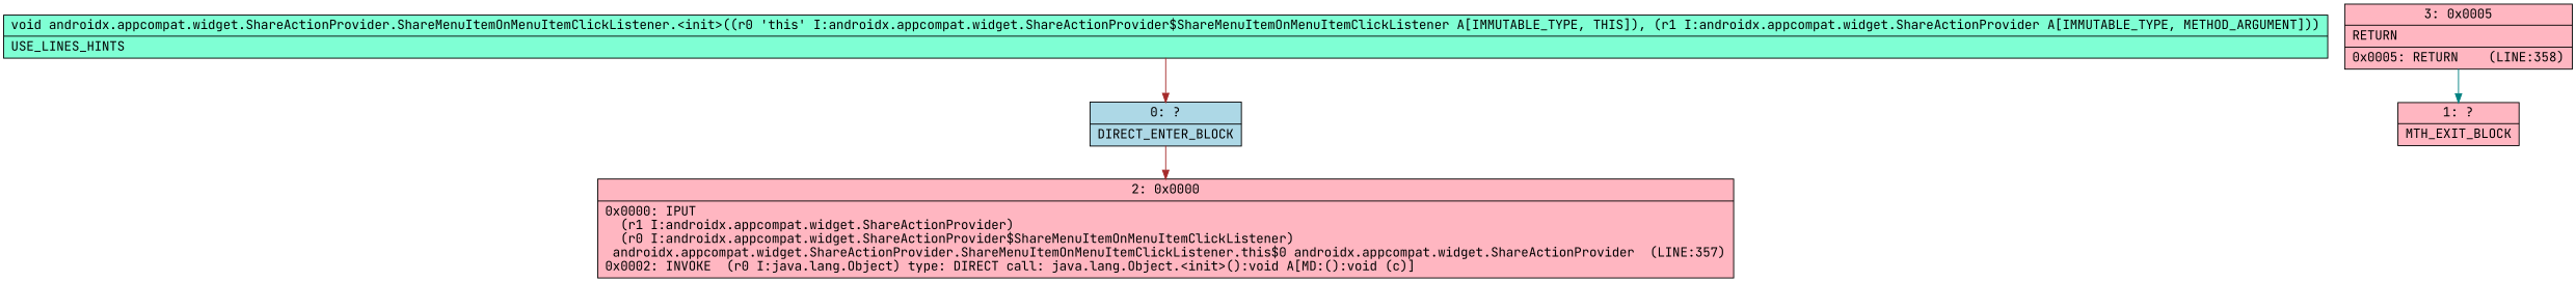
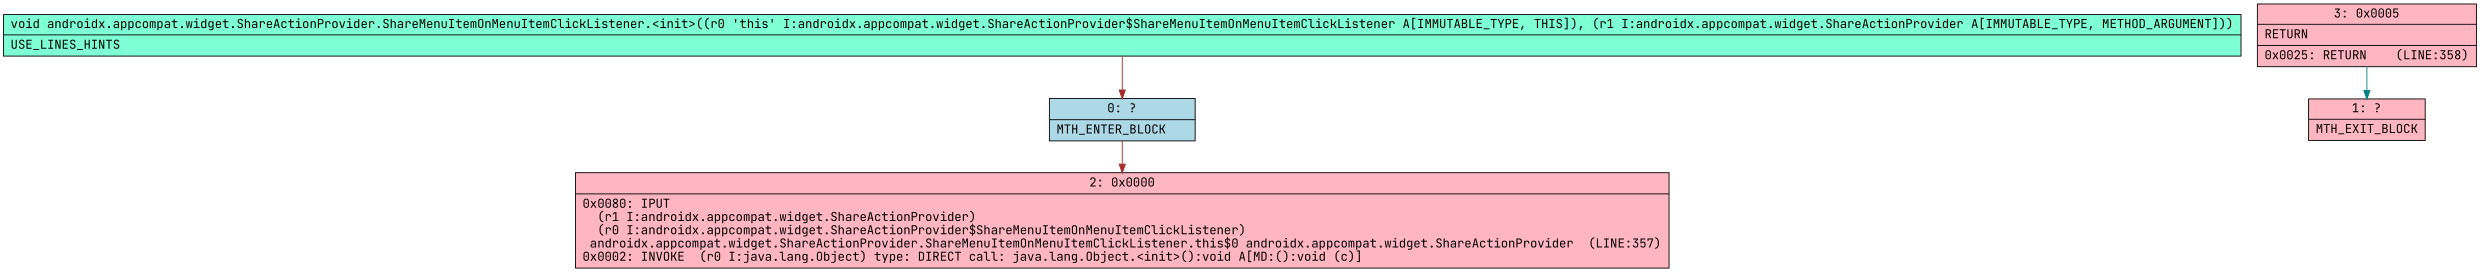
  digraph {
    fontname="JetBrains Mono"
    node [fillcolor=lightpink fontname="JetBrains Mono" shape=record style=filled]
    edge [color=brown fontname="JetBrains Mono"]
-   n1 [fillcolor=lightblue label="{0\:\ ?|DIRECT_ENTER_BLOCK\l}"]
-   n2 [label="{2\:\ 0x0000|0x0000: IPUT  \l  (r1 I:androidx.appcompat.widget.ShareActionProvider)\l  (r0 I:androidx.appcompat.widget.ShareActionProvider$ShareMenuItemOnMenuItemClickListener)\l androidx.appcompat.widget.ShareActionProvider.ShareMenuItemOnMenuItemClickListener.this$0 androidx.appcompat.widget.ShareActionProvider  (LINE:357)\l0x0002: INVOKE  (r0 I:java.lang.Object) type: DIRECT call: java.lang.Object.\<init\>():void A[MD:():void (c)]\l}"]
-   n3 [label="{3\:\ 0x0005|RETURN\l|0x0005: RETURN    (LINE:358)\l}"]
+   n1 [fillcolor=lightblue label="{0\:\ ?|MTH_ENTER_BLOCK\l}"]
+   n2 [label="{2\:\ 0x0000|0x0080: IPUT  \l  (r1 I:androidx.appcompat.widget.ShareActionProvider)\l  (r0 I:androidx.appcompat.widget.ShareActionProvider$ShareMenuItemOnMenuItemClickListener)\l androidx.appcompat.widget.ShareActionProvider.ShareMenuItemOnMenuItemClickListener.this$0 androidx.appcompat.widget.ShareActionProvider  (LINE:357)\l0x0002: INVOKE  (r0 I:java.lang.Object) type: DIRECT call: java.lang.Object.\<init\>():void A[MD:():void (c)]\l}"]
+   n3 [label="{3\:\ 0x0005|RETURN\l|0x0025: RETURN    (LINE:358)\l}"]
    n4 [label="{1\:\ ?|MTH_EXIT_BLOCK\l}"]
    n5 [fillcolor=aquamarine label="{void androidx.appcompat.widget.ShareActionProvider.ShareMenuItemOnMenuItemClickListener.\<init\>((r0 'this' I:androidx.appcompat.widget.ShareActionProvider$ShareMenuItemOnMenuItemClickListener A[IMMUTABLE_TYPE, THIS]), (r1 I:androidx.appcompat.widget.ShareActionProvider A[IMMUTABLE_TYPE, METHOD_ARGUMENT]))  | USE_LINES_HINTS\l}"]
    n1 -> n2
    n3 -> n4 [color=teal]
    n5 -> n1
  }
